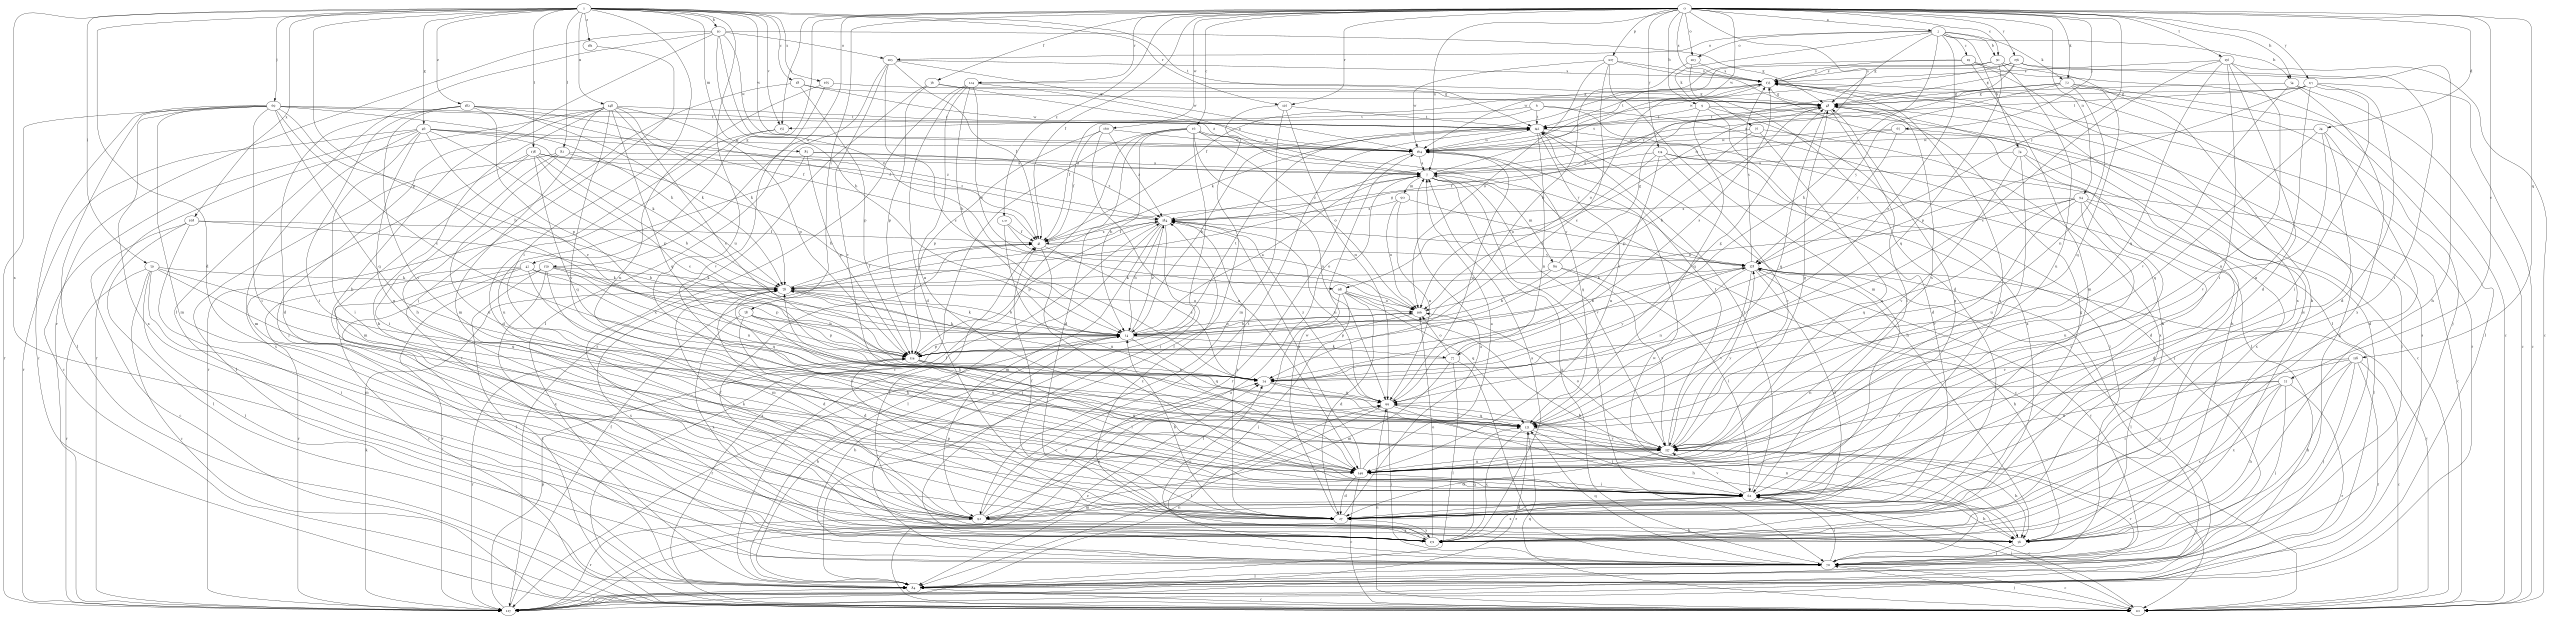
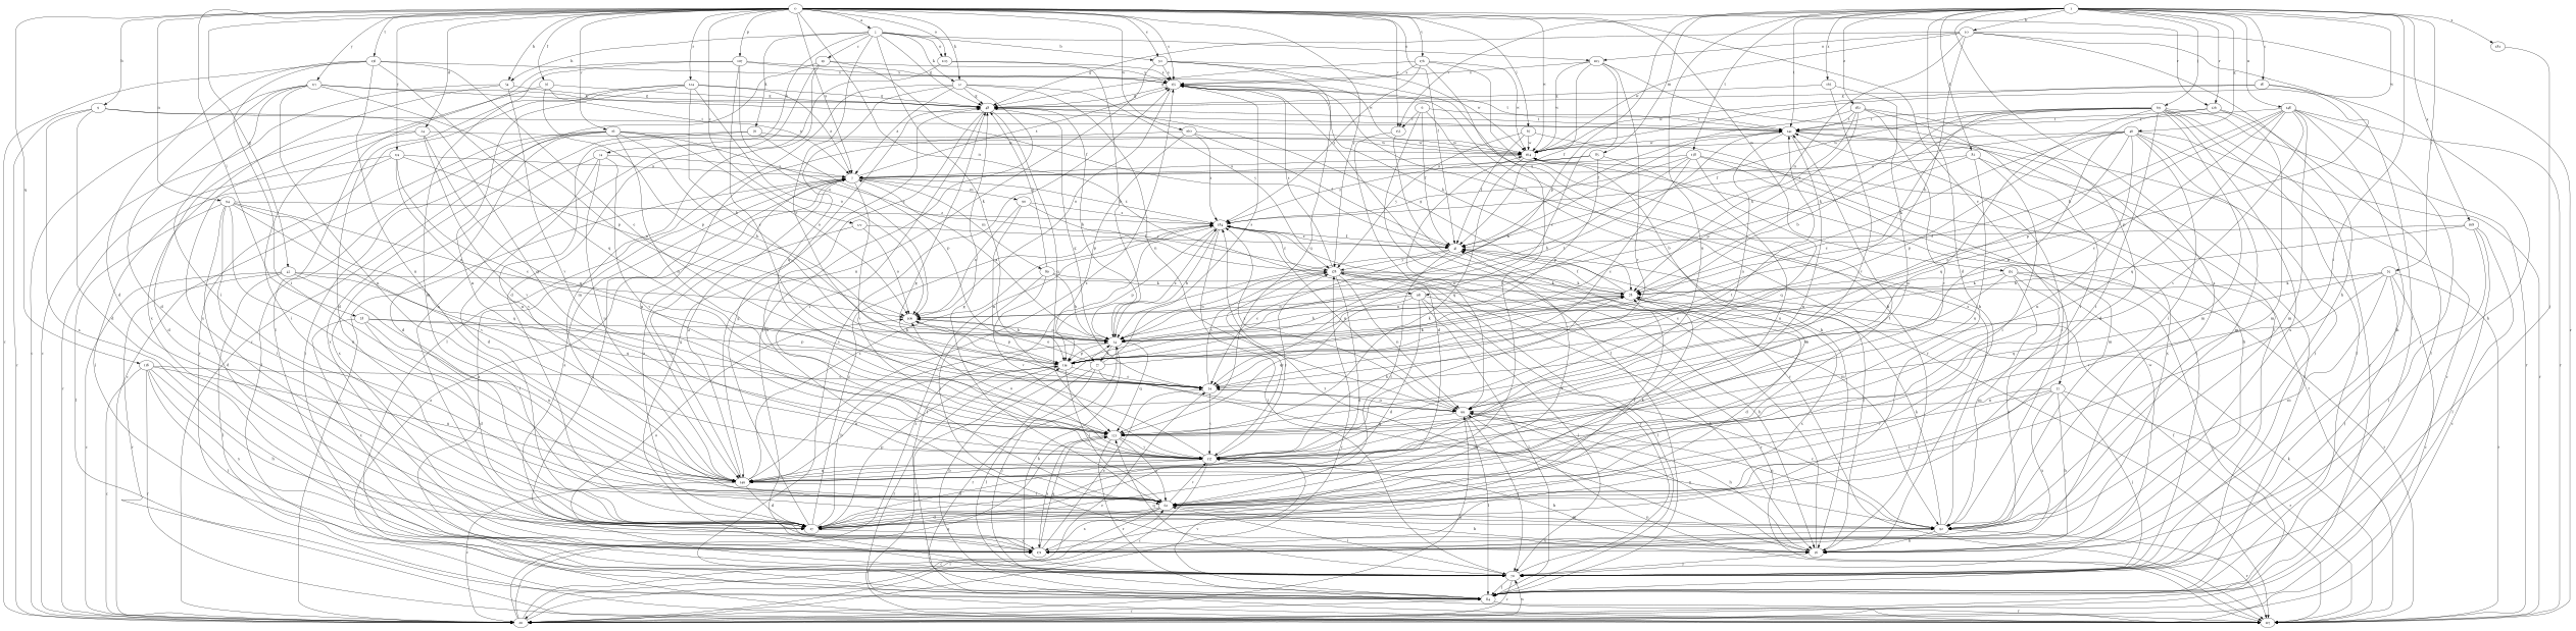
  strict digraph {
    fontname="Playfair Display"
    node [fontname="Playfair Display"]
    edge [fontname="Playfair Display"]
    0
    2
    7
    9
    16
    24
    30
    33
    36
    41
    42
    54
    58
    67
    72
    94
    98
    103
    107
    118
    124
    126
    135
    136
    155
    159
    160
    164
    174
    176
    177
    178
    179
    19
    34
    48
    74
    76
    77
    105
    6
    142
    56
    84
    20
    70
    89
    90
    157
    184
    27
    171
    121
    14
    106
    99
    62
    149
    127
    114
    78
    92
    1
    10
    18
    46
    59
    69
    82
    85
    138
    148
    165
    168
    181
    182
    0 -> 2 [label=a]
    0 -> 7 [label=a]
    0 -> 9 [label=b]
    0 -> 16 [label=c]
    0 -> 24 [label=d]
    0 -> 30 [label=e]
    0 -> 33 [label=e]
    0 -> 36 [label=f]
    0 -> 41 [label=f]
    0 -> 42 [label=g]
    0 -> 54 [label=h]
    0 -> 58 [label=i]
    0 -> 67 [label=j]
    0 -> 72 [label=k]
    0 -> 94 [label=n]
    0 -> 98 [label=n]
    0 -> 103 [label=o]
    0 -> 107 [label=p]
    0 -> 118 [label=q]
    0 -> 124 [label=r]
    0 -> 126 [label=r]
    0 -> 135 [label=s]
    0 -> 136 [label=t]
    0 -> 155 [label=v]
    0 -> 159 [label=w]
    0 -> 160 [label=w]
    0 -> 164 [label=w]
    0 -> 174 [label=y]
    0 -> 176 [label=y]
    0 -> 177 [label=y]
    0 -> 178 [label=y]
    0 -> 179 [label=z]
    2 -> 30 [label=b]
    2 -> 54 [label=h]
    2 -> 72 [label=k]
    2 -> 103 [label=o]
    2 -> 19 [label=c]
    2 -> 34 [label=e]
    2 -> 48 [label=g]
    2 -> 74 [label=k]
    2 -> 76 [label=k]
    2 -> 77 [label=k]
    2 -> 105 [label=o]
    7 -> 135 [label=s]
    7 -> 20 [label=c]
    7 -> 70 [label=j]
    7 -> 89 [label=m]
    7 -> 90 [label=m]
    7 -> 157 [label=v]
    7 -> 184 [label=z]
    9 -> 142 [label=t]
    9 -> 20 [label=c]
    9 -> 27 [label=d]
    9 -> 171 [label=x]
    9 -> 121 [label=q]
    16 -> 164 [label=w]
    16 -> 178 [label=y]
    16 -> 84 [label=l]
    16 -> 20 [label=c]
    16 -> 70 [label=j]
    16 -> 27 [label=d]
    16 -> 14 [label=b]
    16 -> 106 [label=o]
    16 -> 99 [label=n]
    24 -> 164 [label=w]
    24 -> 157 [label=v]
    24 -> 27 [label=d]
    24 -> 121 [label=q]
    24 -> 62 [label=i]
    30 -> 135 [label=s]
    30 -> 164 [label=w]
    30 -> 56 [label=h]
    30 -> 121 [label=q]
    30 -> 149 [label=u]
    33 -> 56 [label=h]
    33 -> 70 [label=j]
    33 -> 157 [label=v]
    33 -> 171 [label=x]
    33 -> 99 [label=n]
    33 -> 62 [label=i]
    33 -> 127 [label=r]
    36 -> 7 [label=a]
    36 -> 48 [label=g]
    36 -> 171 [label=x]
    36 -> 114 [label=p]
    41 -> 178 [label=y]
    41 -> 34 [label=e]
    41 -> 184 [label=z]
    41 -> 62 [label=i]
    42 -> 84 [label=l]
    42 -> 20 [label=c]
    42 -> 121 [label=q]
    42 -> 62 [label=i]
    42 -> 127 [label=r]
    42 -> 78 [label=k]
    54 -> 48 [label=g]
    54 -> 20 [label=c]
    54 -> 157 [label=v]
    54 -> 171 [label=x]
    58 -> 27 [label=d]
    58 -> 171 [label=x]
    58 -> 14 [label=b]
    58 -> 149 [label=u]
    58 -> 114 [label=p]
    67 -> 41 [label=f]
    67 -> 164 [label=w]
    67 -> 178 [label=y]
    67 -> 70 [label=j]
    72 -> 7 [label=a]
    72 -> 178 [label=y]
    72 -> 48 [label=g]
    72 -> 84 [label=l]
    72 -> 70 [label=j]
    72 -> 121 [label=q]
    72 -> 99 [label=n]
    94 -> 84 [label=l]
    94 -> 157 [label=v]
    94 -> 184 [label=z]
    94 -> 27 [label=d]
    94 -> 121 [label=q]
    94 -> 106 [label=o]
    94 -> 62 [label=i]
    94 -> 149 [label=u]
    98 -> 56 [label=h]
    98 -> 84 [label=l]
    98 -> 70 [label=j]
    98 -> 27 [label=d]
    98 -> 121 [label=q]
    98 -> 106 [label=o]
    103 -> 135 [label=s]
    103 -> 27 [label=d]
    103 -> 14 [label=b]
    107 -> 135 [label=s]
    107 -> 164 [label=w]
    107 -> 34 [label=e]
    107 -> 84 [label=l]
    107 -> 106 [label=o]
    107 -> 92 [label=m]
    118 -> 34 [label=e]
    118 -> 56 [label=h]
    118 -> 20 [label=c]
    118 -> 70 [label=j]
    118 -> 171 [label=x]
    118 -> 149 [label=u]
    118 -> 127 [label=r]
    124 -> 7 [label=a]
    124 -> 48 [label=g]
    124 -> 27 [label=d]
    124 -> 14 [label=b]
    124 -> 106 [label=o]
    124 -> 149 [label=u]
    124 -> 127 [label=r]
    126 -> 142 [label=t]
    126 -> 84 [label=l]
    126 -> 99 [label=n]
    126 -> 92 [label=m]
    135 -> 48 [label=g]
    135 -> 142 [label=t]
    135 -> 106 [label=o]
    135 -> 127 [label=r]
    135 -> 78 [label=k]
    136 -> 135 [label=s]
    136 -> 34 [label=e]
    136 -> 20 [label=c]
    136 -> 27 [label=d]
    136 -> 121 [label=q]
    136 -> 62 [label=i]
    136 -> 149 [label=u]
    155 -> 27 [label=d]
    155 -> 127 [label=r]
    159 -> 20 [label=c]
    159 -> 171 [label=x]
    159 -> 99 [label=n]
    159 -> 127 [label=r]
-   159 -> 114 [label=p]
    159 -> 78 [label=k]
    159 -> 92 [label=m]
    160 -> 41 [label=f]
    160 -> 164 [label=w]
    160 -> 184 [label=z]
    160 -> 149 [label=u]
    160 -> 114 [label=p]
    164 -> 7 [label=a]
    164 -> 121 [label=q]
    164 -> 127 [label=r]
    174 -> 7 [label=a]
    174 -> 34 [label=e]
    174 -> 20 [label=c]
    174 -> 70 [label=j]
    174 -> 157 [label=v]
    174 -> 106 [label=o]
    176 -> 135 [label=s]
    176 -> 164 [label=w]
    176 -> 48 [label=g]
    176 -> 56 [label=h]
    176 -> 184 [label=z]
    176 -> 62 [label=i]
    177 -> 48 [label=g]
    177 -> 142 [label=t]
    177 -> 20 [label=c]
    177 -> 27 [label=d]
    177 -> 62 [label=i]
    177 -> 149 [label=u]
    177 -> 114 [label=p]
    178 -> 135 [label=s]
    178 -> 56 [label=h]
    178 -> 84 [label=l]
    178 -> 157 [label=v]
    178 -> 184 [label=z]
    178 -> 27 [label=d]
    178 -> 14 [label=b]
    178 -> 99 [label=n]
    178 -> 127 [label=r]
    178 -> 78 [label=k]
    179 -> 41 [label=f]
    179 -> 106 [label=o]
    179 -> 149 [label=u]
    19 -> 41 [label=f]
    19 -> 135 [label=s]
    19 -> 20 [label=c]
    19 -> 171 [label=x]
    19 -> 92 [label=m]
    34 -> 178 [label=y]
    34 -> 48 [label=g]
    34 -> 157 [label=v]
    34 -> 99 [label=n]
    48 -> 142 [label=t]
    48 -> 56 [label=h]
    48 -> 121 [label=q]
    48 -> 14 [label=b]
    48 -> 62 [label=i]
    74 -> 7 [label=a]
    74 -> 157 [label=v]
    74 -> 27 [label=d]
    74 -> 171 [label=x]
    74 -> 149 [label=u]
    76 -> 164 [label=w]
    76 -> 171 [label=x]
    76 -> 149 [label=u]
    76 -> 114 [label=p]
    77 -> 135 [label=s]
    77 -> 84 [label=l]
    77 -> 70 [label=j]
    77 -> 106 [label=o]
    77 -> 78 [label=k]
    77 -> 92 [label=m]
    105 -> 41 [label=f]
    105 -> 135 [label=s]
    105 -> 164 [label=w]
    105 -> 34 [label=e]
    105 -> 84 [label=l]
    105 -> 157 [label=v]
    6 -> 41 [label=f]
    6 -> 155 [label=v]
    6 -> 142 [label=t]
    6 -> 56 [label=h]
    6 -> 84 [label=l]
    142 -> 164 [label=w]
    142 -> 56 [label=h]
    142 -> 70 [label=j]
    142 -> 14 [label=b]
    142 -> 99 [label=n]
    142 -> 149 [label=u]
    56 -> 41 [label=f]
    56 -> 135 [label=s]
    56 -> 70 [label=j]
    56 -> 184 [label=z]
    56 -> 99 [label=n]
    84 -> 135 [label=s]
    84 -> 20 [label=c]
    84 -> 157 [label=v]
    84 -> 14 [label=b]
    84 -> 127 [label=r]
    20 -> 178 [label=y]
    20 -> 34 [label=e]
-   20 -> 70 [label=j]
+   20 -> 70 [label=w]
    20 -> 184 [label=z]
    20 -> 121 [label=q]
    20 -> 99 [label=n]
    20 -> 62 [label=i]
    70 -> 7 [label=a]
    70 -> 164 [label=w]
    70 -> 178 [label=y]
    70 -> 48 [label=g]
    70 -> 84 [label=l]
    70 -> 20 [label=c]
    70 -> 121 [label=q]
    70 -> 14 [label=b]
    70 -> 62 [label=i]
    89 -> 48 [label=g]
    89 -> 157 [label=v]
    89 -> 14 [label=b]
    89 -> 62 [label=i]
    89 -> 78 [label=k]
    90 -> 178 [label=y]
    90 -> 184 [label=z]
    90 -> 106 [label=o]
    90 -> 99 [label=n]
    157 -> 178 [label=y]
    157 -> 48 [label=g]
    157 -> 142 [label=t]
    157 -> 56 [label=h]
    157 -> 20 [label=c]
    157 -> 27 [label=d]
    157 -> 106 [label=o]
    157 -> 149 [label=u]
    157 -> 78 [label=k]
    184 -> 41 [label=f]
    184 -> 84 [label=l]
    184 -> 70 [label=j]
    184 -> 14 [label=b]
    184 -> 99 [label=n]
    184 -> 114 [label=p]
    184 -> 92 [label=m]
    27 -> 7 [label=a]
    27 -> 41 [label=f]
    27 -> 164 [label=w]
    27 -> 48 [label=g]
    27 -> 184 [label=z]
    27 -> 171 [label=x]
    27 -> 14 [label=b]
    27 -> 114 [label=p]
    171 -> 7 [label=a]
    171 -> 41 [label=f]
    171 -> 34 [label=e]
    171 -> 121 [label=q]
    171 -> 106 [label=o]
    121 -> 157 [label=v]
    121 -> 171 [label=x]
    121 -> 62 [label=i]
    121 -> 127 [label=r]
    14 -> 7 [label=a]
    14 -> 77 [label=k]
    14 -> 184 [label=z]
    14 -> 121 [label=q]
    14 -> 106 [label=o]
    14 -> 127 [label=r]
    14 -> 114 [label=p]
    14 -> 78 [label=k]
    106 -> 14 [label=b]
    106 -> 114 [label=p]
    99 -> 164 [label=w]
    99 -> 56 [label=h]
    99 -> 84 [label=l]
    99 -> 70 [label=j]
    99 -> 184 [label=z]
    99 -> 121 [label=q]
    62 -> 48 [label=g]
    62 -> 142 [label=t]
    62 -> 56 [label=h]
    62 -> 20 [label=c]
    62 -> 157 [label=v]
    62 -> 27 [label=d]
    62 -> 171 [label=x]
    62 -> 78 [label=k]
    62 -> 92 [label=m]
    149 -> 7 [label=a]
    149 -> 135 [label=s]
    149 -> 20 [label=c]
    149 -> 184 [label=z]
    149 -> 27 [label=d]
    149 -> 62 [label=i]
    127 -> 7 [label=a]
    127 -> 41 [label=f]
    127 -> 99 [label=n]
    127 -> 114 [label=p]
    127 -> 78 [label=k]
    114 -> 34 [label=e]
    114 -> 142 [label=t]
    114 -> 62 [label=i]
    114 -> 149 [label=u]
    114 -> 127 [label=r]
    78 -> 41 [label=f]
    78 -> 48 [label=g]
    78 -> 27 [label=d]
    78 -> 171 [label=x]
    78 -> 14 [label=b]
    78 -> 106 [label=o]
    92 -> 135 [label=s]
    92 -> 34 [label=e]
    92 -> 142 [label=t]
    92 -> 56 [label=h]
    92 -> 171 [label=x]
    92 -> 99 [label=n]
    92 -> 127 [label=r]
    92 -> 78 [label=k]
    1 -> 126 [label=r]
    1 -> 155 [label=v]
    1 -> 164 [label=w]
    1 -> 142 [label=t]
    1 -> 27 [label=d]
    1 -> 171 [label=x]
    1 -> 62 [label=i]
    1 -> 149 [label=u]
    1 -> 114 [label=p]
    1 -> 10 [label=b]
    1 -> 18 [label=c]
    1 -> 46 [label=g]
    1 -> 59 [label=i]
    1 -> 69 [label=j]
    1 -> 82 [label=l]
    1 -> 85 [label=m]
    1 -> 138 [label=t]
    1 -> 148 [label=u]
    1 -> 165 [label=x]
    1 -> 168 [label=x]
    1 -> 181 [label=z]
    1 -> 182 [label=z]
    10 -> 98 [label=n]
    10 -> 164 [label=w]
    10 -> 48 [label=g]
    10 -> 105 [label=o]
    10 -> 56 [label=h]
    10 -> 84 [label=l]
    10 -> 14 [label=b]
    10 -> 127 [label=r]
    18 -> 164 [label=w]
    18 -> 48 [label=g]
    18 -> 56 [label=h]
    18 -> 114 [label=p]
    46 -> 164 [label=w]
    46 -> 34 [label=e]
    46 -> 20 [label=c]
    46 -> 184 [label=z]
    46 -> 62 [label=i]
    46 -> 149 [label=u]
    46 -> 127 [label=r]
    46 -> 114 [label=p]
    46 -> 78 [label=k]
    46 -> 92 [label=m]
    59 -> 20 [label=c]
    59 -> 70 [label=j]
    59 -> 157 [label=v]
    59 -> 121 [label=q]
    59 -> 127 [label=r]
    59 -> 78 [label=k]
    59 -> 92 [label=m]
    69 -> 41 [label=f]
    69 -> 34 [label=e]
    69 -> 142 [label=t]
    69 -> 84 [label=l]
    69 -> 20 [label=c]
    69 -> 171 [label=x]
    69 -> 121 [label=q]
    69 -> 14 [label=b]
    69 -> 62 [label=i]
    69 -> 127 [label=r]
    69 -> 78 [label=k]
    69 -> 92 [label=m]
    82 -> 7 [label=a]
    82 -> 84 [label=l]
    82 -> 14 [label=b]
    82 -> 62 [label=i]
    82 -> 149 [label=u]
    85 -> 7 [label=a]
    85 -> 184 [label=z]
    85 -> 149 [label=u]
    85 -> 114 [label=p]
    138 -> 7 [label=a]
    138 -> 34 [label=e]
    138 -> 184 [label=z]
    138 -> 171 [label=x]
    138 -> 121 [label=q]
    138 -> 14 [label=b]
    138 -> 92 [label=m]
    148 -> 34 [label=e]
    148 -> 142 [label=t]
    148 -> 56 [label=h]
    148 -> 70 [label=j]
    148 -> 157 [label=v]
    148 -> 121 [label=q]
    148 -> 127 [label=r]
    148 -> 114 [label=p]
    148 -> 78 [label=k]
    148 -> 92 [label=m]
    165 -> 48 [label=g]
    165 -> 157 [label=v]
    165 -> 149 [label=u]
    168 -> 41 [label=f]
    168 -> 84 [label=l]
    168 -> 20 [label=c]
    168 -> 70 [label=j]
    168 -> 14 [label=b]
    181 -> 70 [label=j]
    182 -> 41 [label=f]
    182 -> 142 [label=t]
    182 -> 157 [label=v]
    182 -> 27 [label=d]
    182 -> 62 [label=i]
    182 -> 114 [label=p]
    182 -> 78 [label=k]
  }
